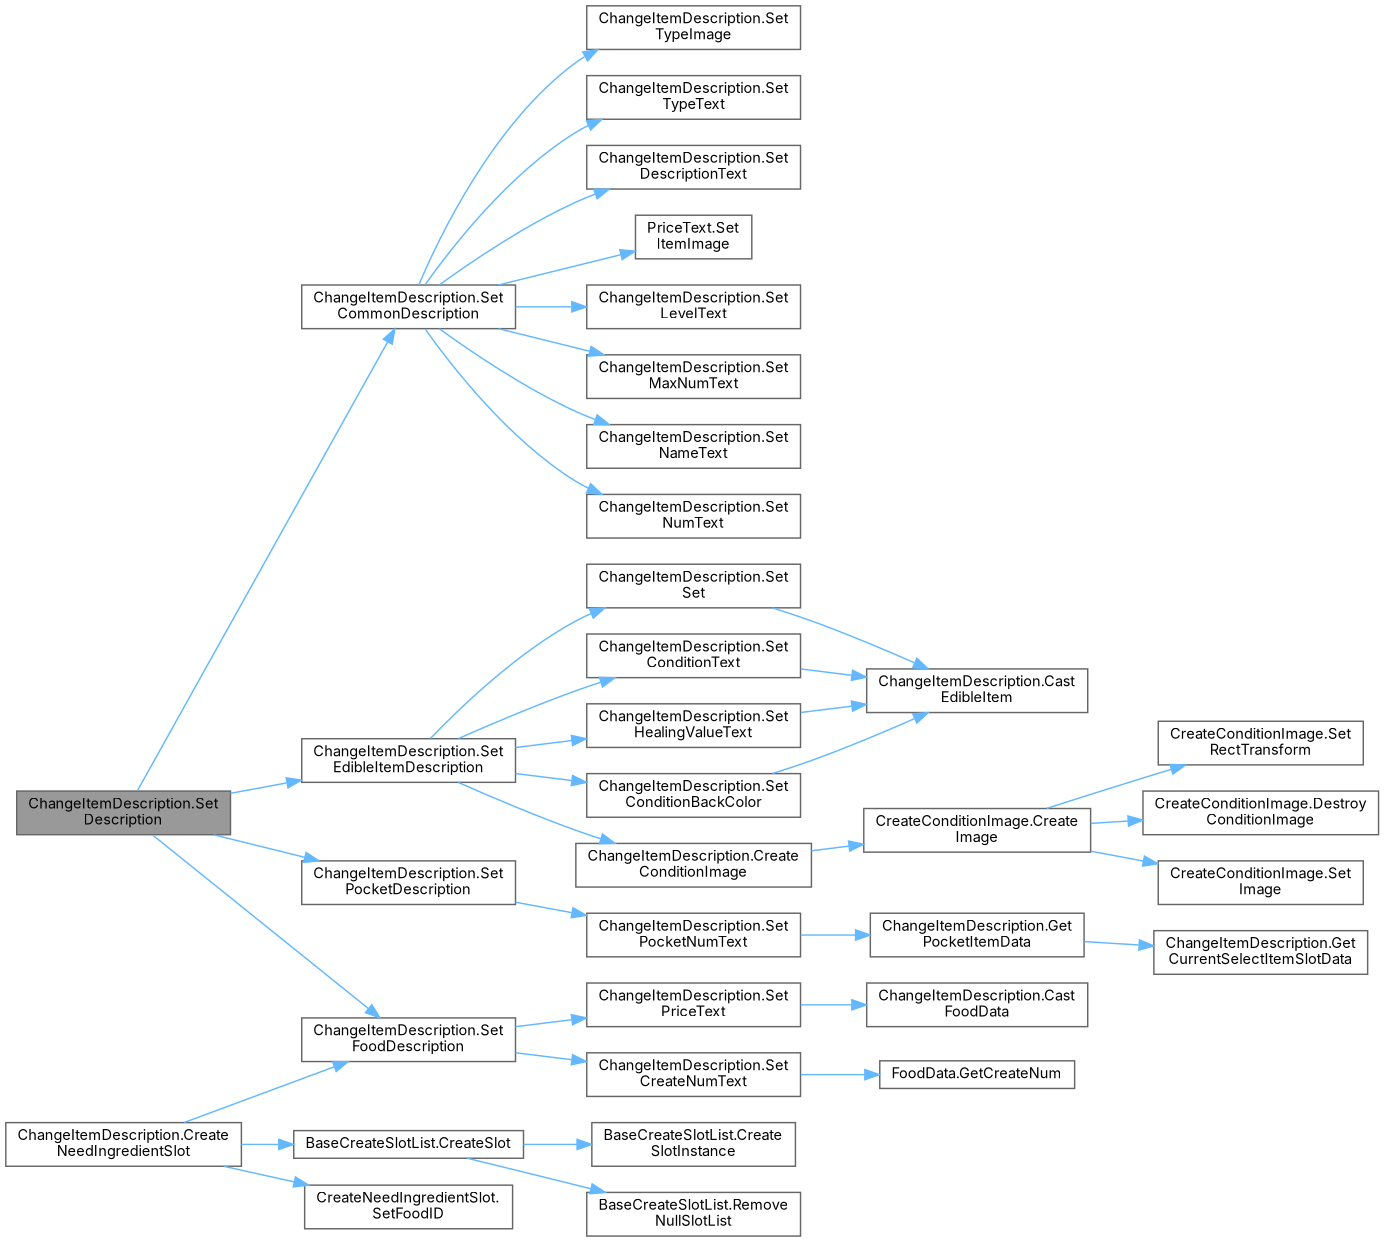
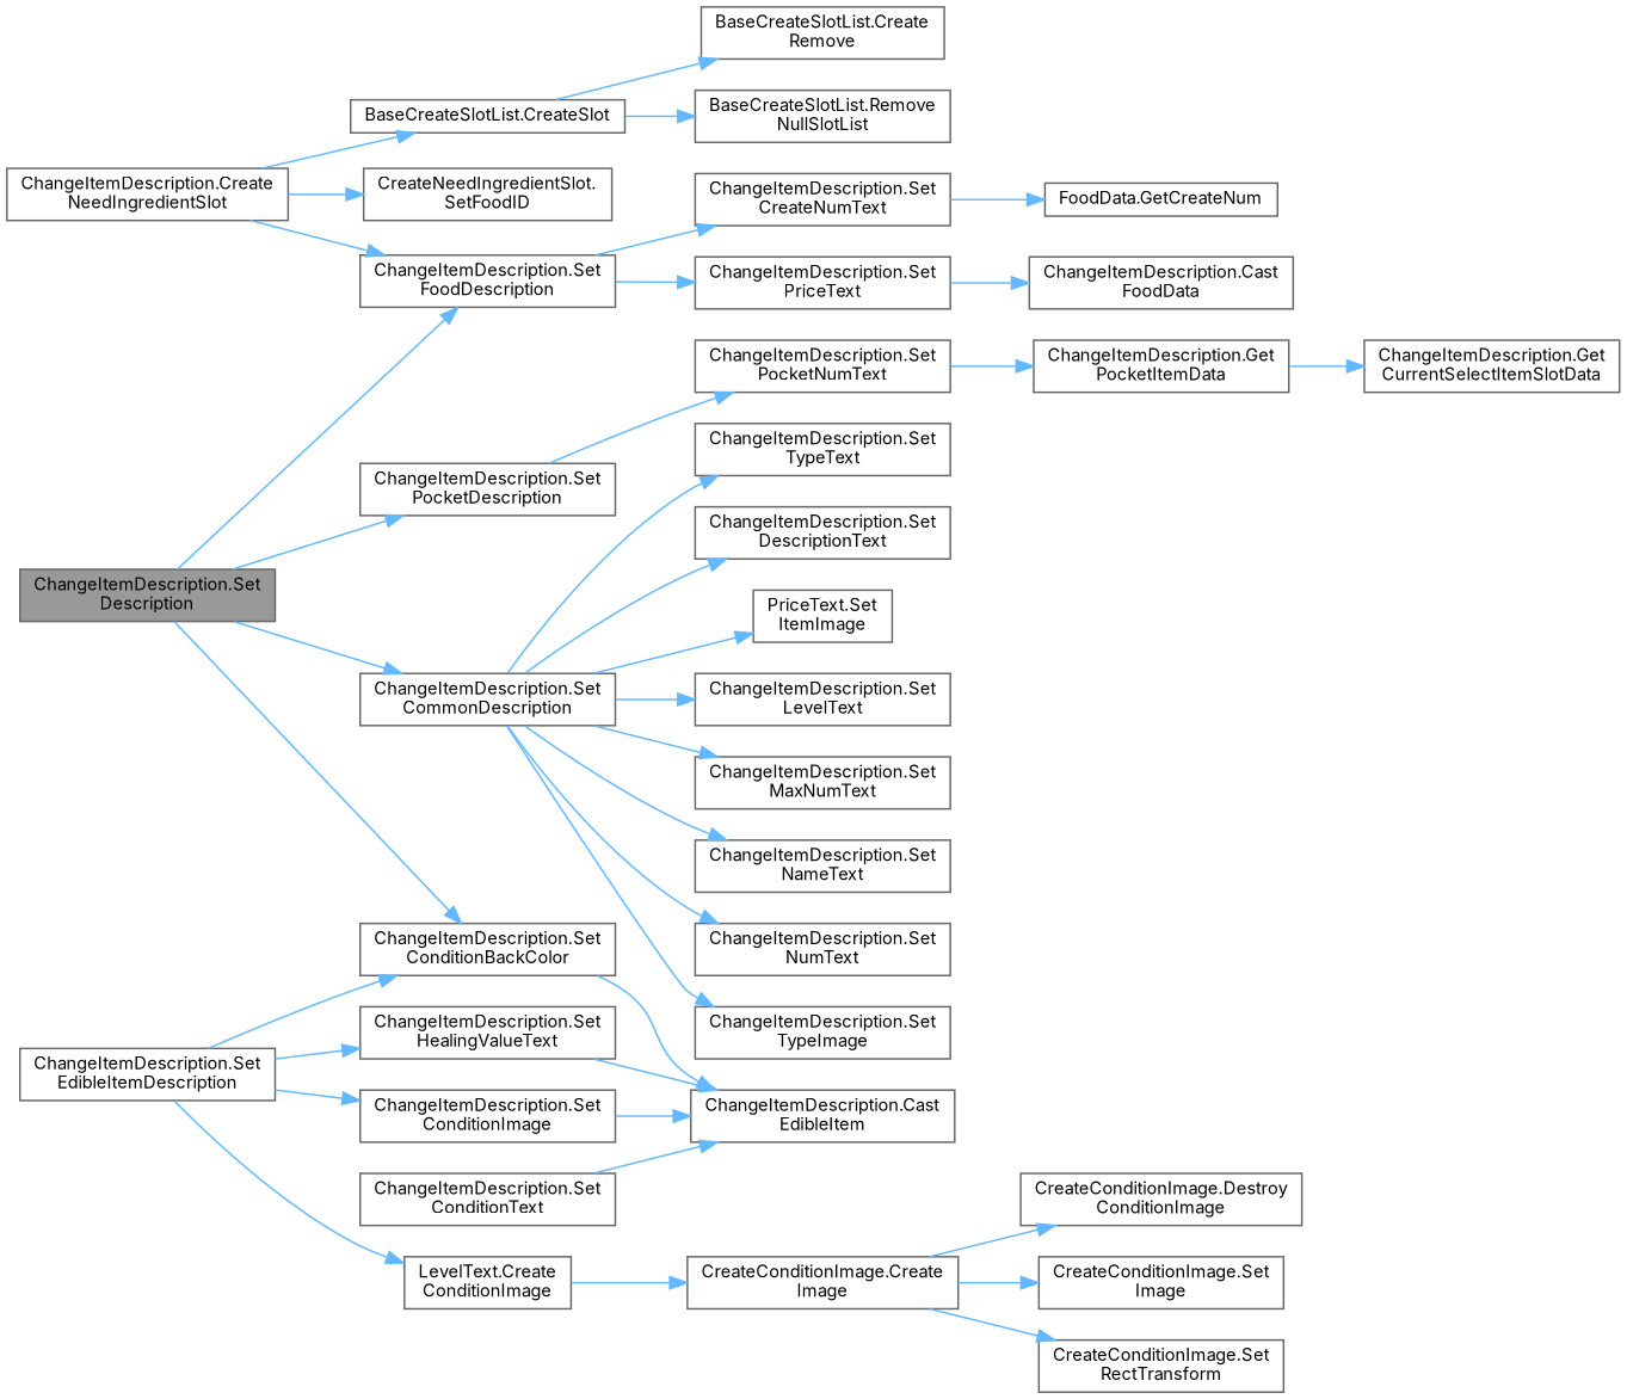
  digraph {
    fontname=Inter
    rankdir=LR
    node [color=grey40 fillcolor=white fontname=Inter fontsize=10 shape=box style=filled]
    edge [color=steelblue1 fontname=Inter fontsize=10 labelfontname=Helvetica labelfontsize=10 style=solid]
    n1 [color=gray40 fillcolor=grey60 fontcolor=black height=0.2 label="ChangeItemDescription.Set\lDescription" width=0.4]
    n2 [height=0.2 label="ChangeItemDescription.Set\lCommonDescription" width=0.4]
    n3 [height=0.2 label="ChangeItemDescription.Set\lEdibleItemDescription" width=0.4]
    n4 [height=0.2 label="ChangeItemDescription.Set\lFoodDescription" width=0.4]
    n5 [height=0.2 label="ChangeItemDescription.Set\lPocketDescription" width=0.4]
    n6 [height=0.2 label="ChangeItemDescription.Set\lDescriptionText" width=0.4]
    n7 [height=0.2 label="PriceText.Set\lItemImage" width=0.4]
    n8 [height=0.2 label="ChangeItemDescription.Set\lLevelText" width=0.4]
    n9 [height=0.2 label="ChangeItemDescription.Set\lMaxNumText" width=0.4]
    n10 [height=0.2 label="ChangeItemDescription.Set\lNameText" width=0.4]
    n11 [height=0.2 label="ChangeItemDescription.Set\lNumText" width=0.4]
    n12 [height=0.2 label="ChangeItemDescription.Set\lTypeImage" width=0.4]
    n13 [height=0.2 label="ChangeItemDescription.Set\lTypeText" width=0.4]
-   n14 [height=0.2 label="ChangeItemDescription.Create\lConditionImage" width=0.4]
+   n14 [height=0.2 label="LevelText.Create\lConditionImage" width=0.4]
    n15 [height=0.2 label="ChangeItemDescription.Set\lConditionBackColor" width=0.4]
-   n16 [height=0.2 label="ChangeItemDescription.Set\lSet" width=0.4]
+   n16 [height=0.2 label="ChangeItemDescription.Set\lConditionImage" width=0.4]
    n17 [height=0.2 label="ChangeItemDescription.Set\lConditionText" width=0.4]
    n18 [height=0.2 label="ChangeItemDescription.Set\lHealingValueText" width=0.4]
    n19 [height=0.2 label="ChangeItemDescription.Set\lCreateNumText" width=0.4]
    n20 [height=0.2 label="ChangeItemDescription.Set\lPriceText" width=0.4]
    n21 [height=0.2 label="ChangeItemDescription.Set\lPocketNumText" width=0.4]
    n22 [height=0.2 label="CreateConditionImage.Create\lImage" width=0.4]
    n23 [height=0.2 label="ChangeItemDescription.Cast\lEdibleItem" width=0.4]
    n24 [height=0.2 label="CreateConditionImage.Destroy\lConditionImage" width=0.4]
    n25 [height=0.2 label="CreateConditionImage.Set\lImage" width=0.4]
    n26 [height=0.2 label="CreateConditionImage.Set\lRectTransform" width=0.4]
    n27 [height=0.2 label="ChangeItemDescription.Create\lNeedIngredientSlot" width=0.4]
    n28 [height=0.2 label="BaseCreateSlotList.CreateSlot" width=0.4]
    n29 [height=0.2 label="CreateNeedIngredientSlot.\lSetFoodID" width=0.4]
    n30 [height=0.2 label="FoodData.GetCreateNum" width=0.4]
    n31 [height=0.2 label="ChangeItemDescription.Cast\lFoodData" width=0.4]
-   n32 [height=0.2 label="BaseCreateSlotList.Create\lSlotInstance" width=0.4]
+   n32 [height=0.2 label="BaseCreateSlotList.Create\lRemove" width=0.4]
    n33 [height=0.2 label="BaseCreateSlotList.Remove\lNullSlotList" width=0.4]
    n34 [height=0.2 label="ChangeItemDescription.Get\lPocketItemData" width=0.4]
    n35 [height=0.2 label="ChangeItemDescription.Get\lCurrentSelectItemSlotData" width=0.4]
    n1 -> n2
-   n1 -> n3
+   n1 -> n15
    n1 -> n4
    n1 -> n5
    n2 -> n6
    n2 -> n7
    n2 -> n8
    n2 -> n9
    n2 -> n10
    n2 -> n11
    n2 -> n12
    n2 -> n13
    n3 -> n14
    n3 -> n15
    n3 -> n16
-   n3 -> n17
    n3 -> n18
    n4 -> n19
    n4 -> n20
    n5 -> n21
    n14 -> n22
    n15 -> n23
    n16 -> n23
    n17 -> n23
    n18 -> n23
    n19 -> n30
    n20 -> n31
    n21 -> n34
    n22 -> n24
    n22 -> n25
    n22 -> n26
    n27 -> n4
    n27 -> n28
    n27 -> n29
    n28 -> n32
    n28 -> n33
    n34 -> n35
  }
